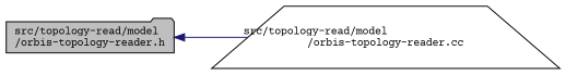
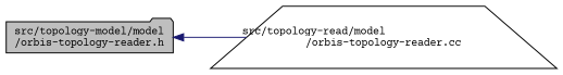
  digraph {
    rankdir=LR
    fontname="Courier Prime"
    node [color=black fontname="Courier Prime" fontsize=10 style=filled]
-   n1 [fillcolor=grey75 fontcolor=black height=0.2 label="src/topology-read/model\l/orbis-topology-reader.h" shape=folder width=0.4]
+   n1 [fillcolor=grey75 fontcolor=black height=0.2 label="src/topology-model/model\l/orbis-topology-reader.h" shape=folder width=0.4]
    n2 [fillcolor=white height=0.2 label="src/topology-read/model\l/orbis-topology-reader.cc" shape=trapezium width=0.4]
    n1 -> n2 [color=midnightblue dir=back fontname="Courier Prime" fontsize=10 labelfontname=Helvetica labelfontsize=10 style=solid]
  }
